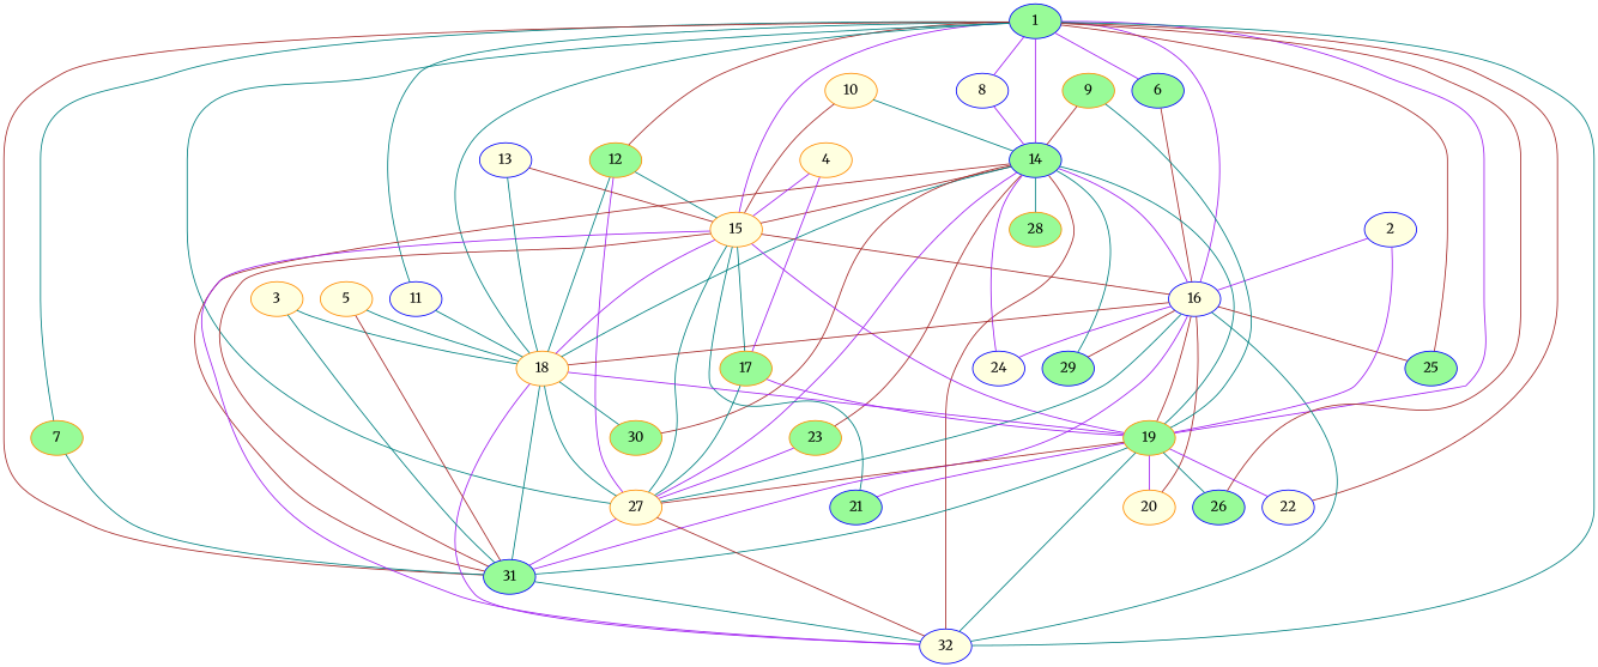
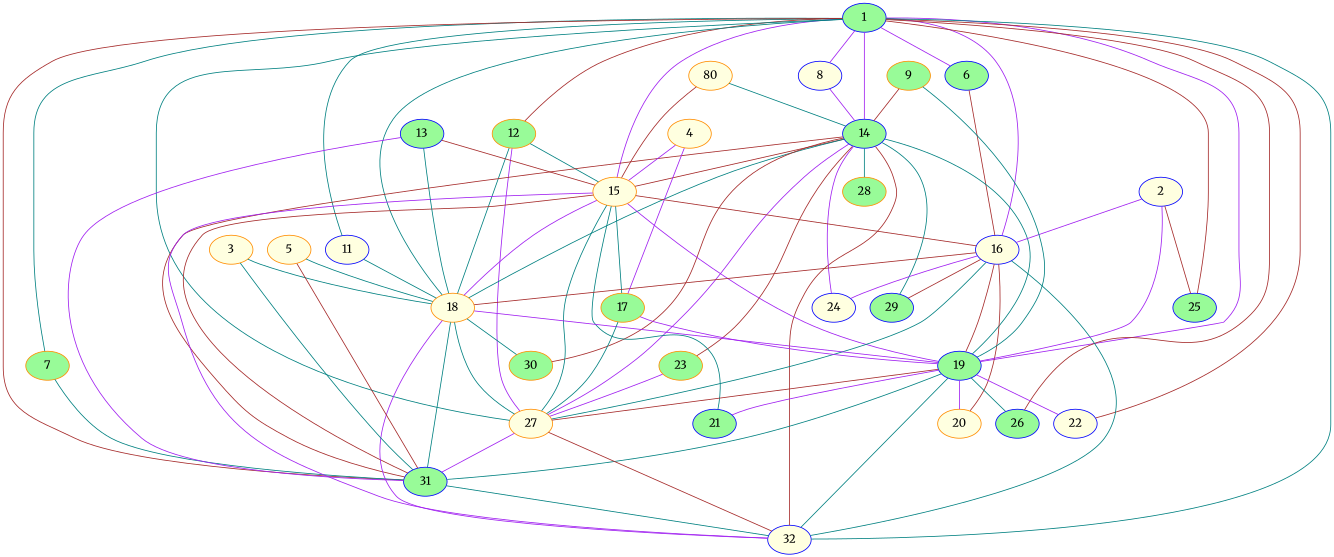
  graph {
    fontname=Merriweather
    node [color=blue fillcolor=palegreen fontname=Merriweather style=filled]
    edge [color=teal fontname=Merriweather weight=1.0]
    1
    6
    7 [color=darkorange]
    8 [fillcolor=lightyellow]
    11 [fillcolor=lightyellow]
    12 [color=darkorange]
    14
    15 [color=darkorange fillcolor=lightyellow]
    16 [fillcolor=lightyellow]
    18 [color=darkorange fillcolor=lightyellow]
-   19 [color=darkorange]
+   19
    22 [fillcolor=lightyellow]
    25
    26
    27 [color=darkorange fillcolor=lightyellow]
    31
    32 [fillcolor=lightyellow]
    23 [color=darkorange]
    24 [fillcolor=lightyellow]
    28 [color=darkorange]
    29
    30 [color=darkorange]
    17 [color=darkorange]
    21
    20 [color=darkorange fillcolor=lightyellow]
    2 [fillcolor=lightyellow]
    3 [color=darkorange fillcolor=lightyellow]
    4 [color=darkorange fillcolor=lightyellow]
    5 [color=darkorange fillcolor=lightyellow]
    9 [color=darkorange]
-   10 [color=darkorange fillcolor=lightyellow]
-   13 [fillcolor=lightyellow]
+   10 [color=darkorange fillcolor=lightyellow label=80]
+   13
    1 -- 6 [color=purple weight=2.0]
    1 -- 7
    1 -- 8 [color=purple]
    1 -- 11
    1 -- 12 [color=brown]
    1 -- 14 [color=purple weight=3.0]
    1 -- 15 [color=purple weight=2.0]
    1 -- 16 [color=purple weight=2.0]
    1 -- 18 [weight=2.0]
    1 -- 19 [color=purple weight=3.0]
    1 -- 22 [color=brown]
    1 -- 25 [color=brown]
    1 -- 26 [color=brown]
    1 -- 27 [weight=2.0]
    1 -- 31 [color=brown weight=2.0]
    1 -- 32 [weight=2.0]
    6 -- 16 [color=brown]
    7 -- 31
    8 -- 14 [color=purple]
    11 -- 18
    12 -- 15
    12 -- 18 [weight=2.0]
    12 -- 27 [color=purple]
    14 -- 15 [color=brown weight=2.0]
-   14 -- 16 [color=purple]
    14 -- 18
    14 -- 19 [weight=2.0]
    14 -- 27 [color=purple]
    14 -- 31 [color=brown]
    14 -- 32 [color=brown weight=3.0]
    14 -- 23 [color=brown]
    14 -- 24 [color=purple]
    14 -- 28 [weight=2.0]
    14 -- 29
    14 -- 30 [color=brown]
    15 -- 16 [color=brown]
    15 -- 18 [color=purple weight=2.0]
    15 -- 19 [color=purple weight=2.0]
    15 -- 27
    15 -- 31 [color=brown]
    15 -- 32 [color=purple]
    15 -- 17
    15 -- 21
    16 -- 18 [color=brown weight=2.0]
    16 -- 19 [color=brown]
-   16 -- 25 [color=brown]
+   2 -- 25 [color=brown]
    16 -- 27 [weight=2.0]
-   16 -- 31 [color=purple]
+   13 -- 31 [color=purple]
    16 -- 32 [weight=2.0]
    16 -- 24 [color=purple]
    16 -- 29 [color=brown]
    16 -- 20 [color=brown weight=2.0]
    18 -- 19 [color=purple]
    18 -- 27 [weight=3.0]
    18 -- 31 [weight=3.0]
    18 -- 32 [color=purple]
    18 -- 30
    19 -- 22 [color=purple]
    19 -- 26
    19 -- 27 [color=brown]
    19 -- 31 [weight=2.0]
    19 -- 32
    19 -- 21 [color=purple]
    19 -- 20 [color=purple]
    27 -- 31 [color=purple weight=2.0]
    27 -- 32 [color=brown]
    31 -- 32 [weight=2.0]
    23 -- 27 [color=purple]
    17 -- 19 [color=purple weight=2.0]
    17 -- 27
    2 -- 16 [color=purple]
    2 -- 19 [color=purple]
    3 -- 18
    3 -- 31
    4 -- 15 [color=purple]
    4 -- 17 [color=purple]
    5 -- 18
    5 -- 31 [color=brown]
    9 -- 14 [color=brown]
    9 -- 19
    10 -- 14
    10 -- 15 [color=brown]
    13 -- 15 [color=brown]
    13 -- 18
  }
